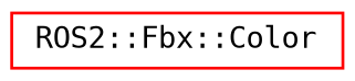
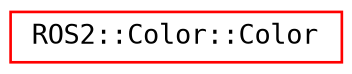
  digraph {
    rankdir=TB
    fontname="DejaVu Sans Mono"
-   n1 [color=red fillcolor=white fontname="DejaVu Sans Mono" fontsize=10 height=0.2 label="ROS2::Fbx::Color" shape=record style=filled width=0.4]
+   n1 [color=red fillcolor=white fontname="DejaVu Sans Mono" fontsize=10 height=0.2 label="ROS2::Color::Color" shape=record style=filled width=0.4]
  }
